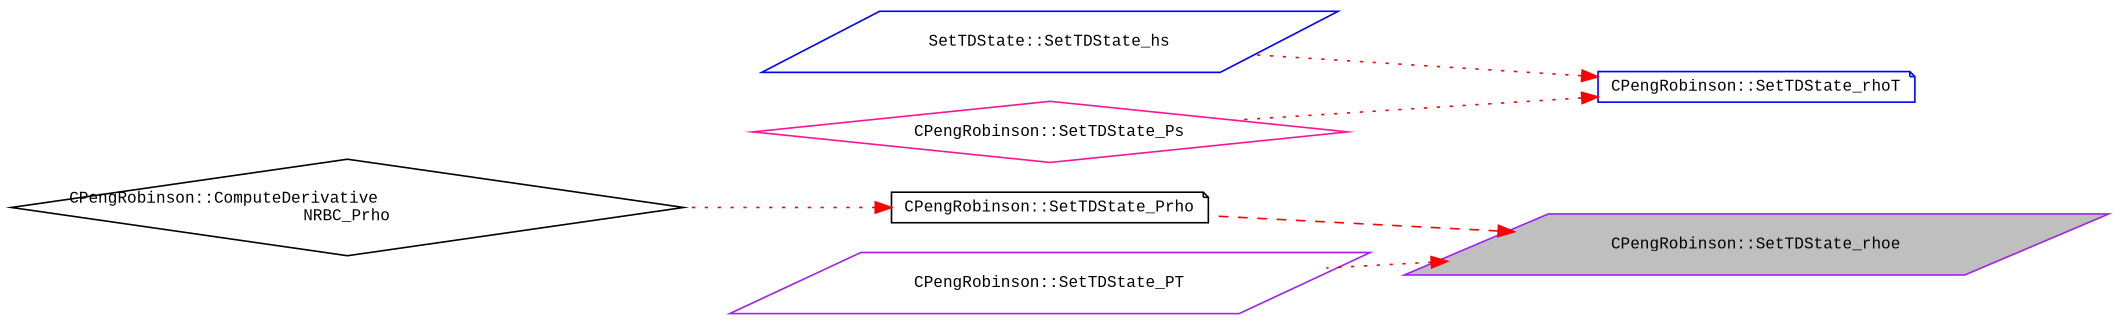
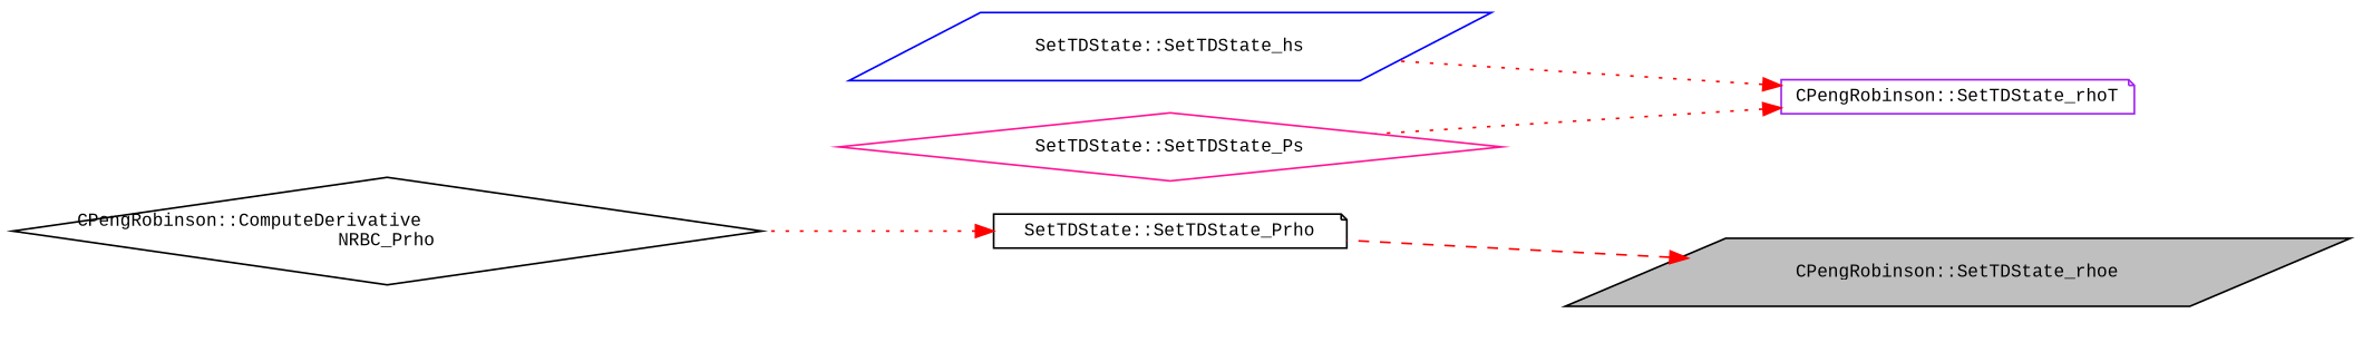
  digraph {
    fontname="Liberation Mono"
    rankdir=RL
    node [color=purple fillcolor=white fontname="Liberation Mono" fontsize=10 shape=parallelogram style=filled]
    edge [color=red dir=back fontname="Liberation Mono" fontsize=10 labelfontname=Helvetica labelfontsize=10 style=dotted]
-   n1 [fillcolor=grey75 fontcolor=black height=0.2 label="CPengRobinson::SetTDState_rhoe" width=0.4]
-   n2 [color=black height=0.2 label="CPengRobinson::SetTDState_Prho" shape=note width=0.4]
-   n3 [height=0.2 label="CPengRobinson::SetTDState_PT" width=0.4]
+   n1 [color=black fillcolor=grey75 fontcolor=black height=0.2 label="CPengRobinson::SetTDState_rhoe" width=0.4]
+   n2 [color=black height=0.2 label="SetTDState::SetTDState_Prho" shape=note width=0.4]
    n4 [color=black height=0.2 label="CPengRobinson::ComputeDerivative\lNRBC_Prho" shape=diamond width=0.4]
-   n5 [color=blue height=0.2 label="CPengRobinson::SetTDState_rhoT" shape=note width=0.4]
+   n5 [height=0.2 label="CPengRobinson::SetTDState_rhoT" shape=note width=0.4]
    n6 [color=blue height=0.2 label="SetTDState::SetTDState_hs" width=0.4]
-   n7 [color=deeppink height=0.2 label="CPengRobinson::SetTDState_Ps" shape=diamond width=0.4]
+   n7 [color=deeppink height=0.2 label="SetTDState::SetTDState_Ps" shape=diamond width=0.4]
    n1 -> n2 [style=dashed]
-   n1 -> n3
    n2 -> n4
    n5 -> n6
    n5 -> n7
  }
